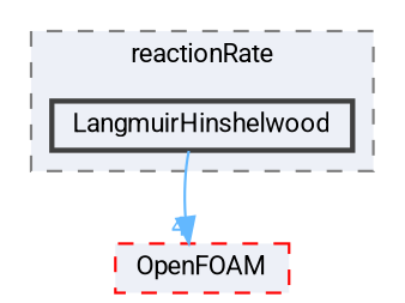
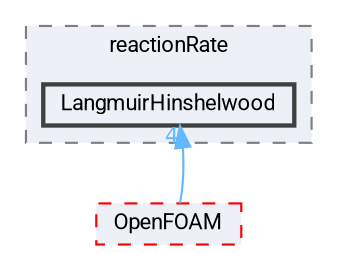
  digraph {
    compound=true
    fontname=Roboto
    node [fillcolor="#edf0f7" fontname=Roboto fontsize=10 shape=box]
    n1 [color=grey25 height=0.2 label=LangmuirHinshelwood style="filled,bold" width=0.4]
    n2 [color=red height=0.2 label=OpenFOAM style="filled,dashed" width=0.4]
    subgraph cluster_1 {
      bgcolor="#edf0f7"
      fontsize=10
      label=reactionRate
      pencolor=grey50
      style="filled,dashed"
      n1
    }
-   n1 -> n2 [color=steelblue1 fontcolor=steelblue1 fontname=Roboto fontsize=10 headlabel=4 labeldistance=1.5 labelfontname=Helvetica labelfontsize=10]
+   n2 -> n1 [color=steelblue1 fontcolor=steelblue1 fontname=Roboto fontsize=10 headlabel=4 labeldistance=1.5 labelfontname=Helvetica labelfontsize=10]
  }
